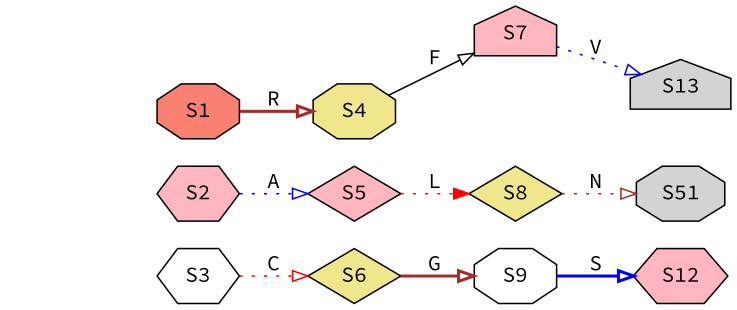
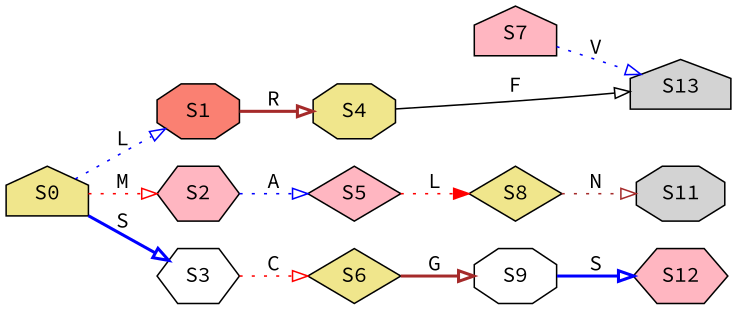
  strict digraph {
    fontname="Source Code Pro"
    rankdir=LR
    node [fillcolor=khaki fontname="Source Code Pro" shape=octagon style=filled]
    edge [arrowhead=onormal color=blue fontname="Source Code Pro" style=dotted]
+   S0 [shape=house]
    S1 [fillcolor=salmon]
    S2 [fillcolor=lightpink shape=hexagon]
    S3 [fillcolor=white shape=hexagon]
    S4
    S5 [fillcolor=lightpink shape=diamond]
    S6 [shape=diamond]
    S7 [fillcolor=lightpink shape=house]
    S8 [shape=diamond]
    S9 [fillcolor=white]
    n11 [fillcolor=lightgrey label=S13 shape=house]
-   S11 [fillcolor=lightgrey label=S51]
+   S11 [fillcolor=lightgrey]
    S12 [fillcolor=lightpink shape=hexagon]
+   S0 -> S1 [label=L]
+   S0 -> S2 [color=red label=M]
+   S0 -> S3 [label=S style=bold]
    S1 -> S4 [color=brown label=R style=bold]
    S2 -> S5 [label=A]
    S3 -> S6 [color=red label=C]
-   S4 -> S7 [color=black label=F style=solid]
+   S4 -> n11 [color=black label=F style=solid]
    S5 -> S8 [arrowhead=normal color=red label=L]
    S6 -> S9 [color=brown label=G style=bold]
    S7 -> n11 [label=V]
    S8 -> S11 [color=brown label=N]
    S9 -> S12 [label=S style=bold]
  }
